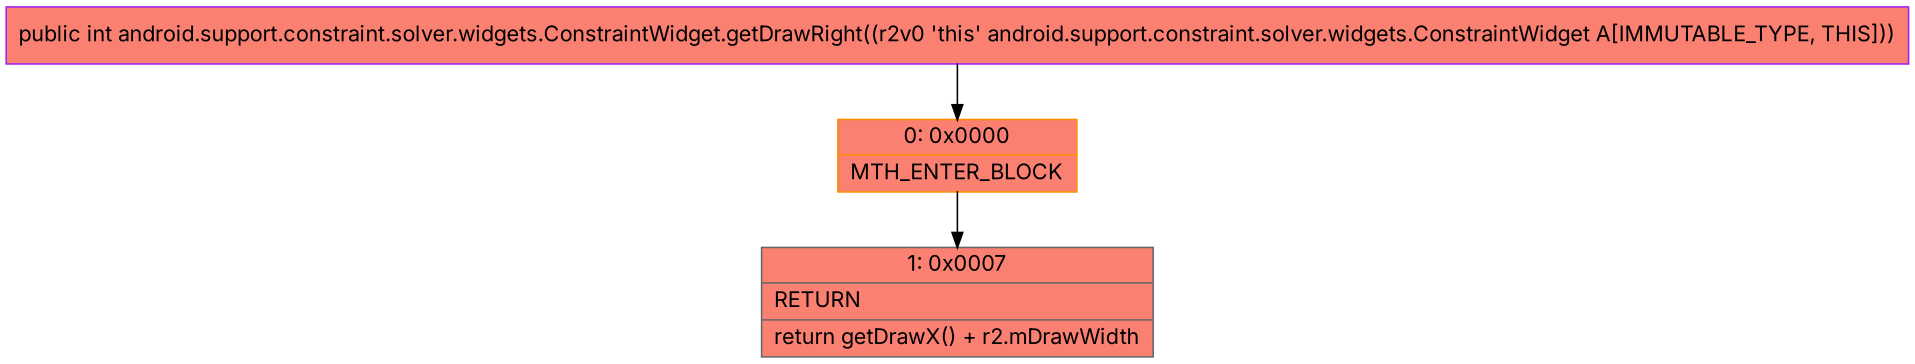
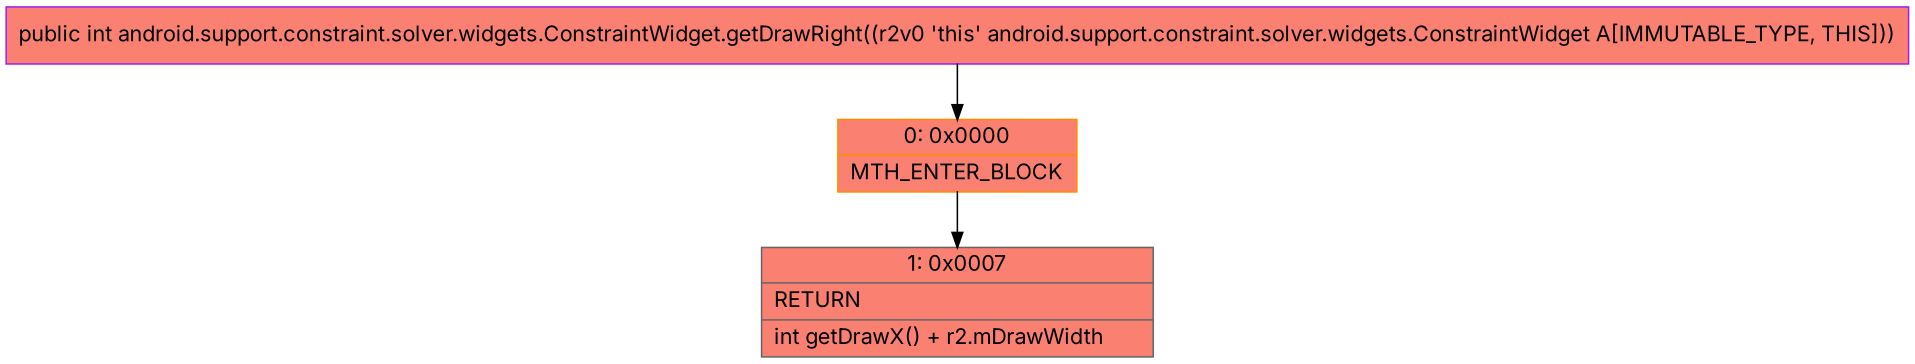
  digraph {
    fontname=Inter
    node [shape=record style=filled fillcolor=salmon fontname=Inter]
    edge [fontname=Inter]
    n1 [label="{0\:\ 0x0000|MTH_ENTER_BLOCK\l}" color=darkorange]
-   n2 [label="{1\:\ 0x0007|RETURN\l|return getDrawX() + r2.mDrawWidth\l}" color=gray40]
+   n2 [label="{1\:\ 0x0007|RETURN\l|int getDrawX() + r2.mDrawWidth\l}" color=gray40]
    n3 [label="{public int android.support.constraint.solver.widgets.ConstraintWidget.getDrawRight((r2v0 'this' android.support.constraint.solver.widgets.ConstraintWidget A[IMMUTABLE_TYPE, THIS])) }" color=purple]
    n1 -> n2
    n3 -> n1
  }
